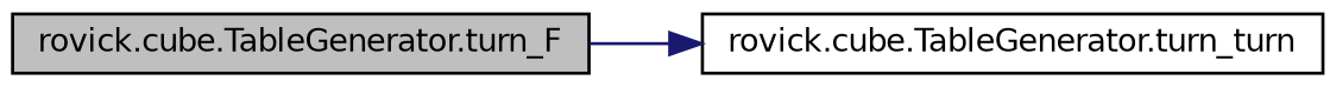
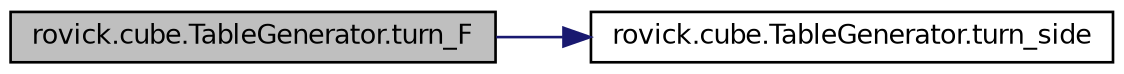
  digraph {
    rankdir=LR
    node [color=black fontname=Helvetica fontsize=10 shape=record style=filled]
    n1 [fillcolor=grey75 fontcolor=black height=0.2 label="rovick.cube.TableGenerator.turn_F" width=0.4]
-   n2 [fillcolor=white height=0.2 label="rovick.cube.TableGenerator.turn_turn" width=0.4]
+   n2 [fillcolor=white height=0.2 label="rovick.cube.TableGenerator.turn_side" width=0.4]
    n1 -> n2 [color=midnightblue fontname=Helvetica fontsize=10 labelfontname=Helvetica labelfontsize=10 style=solid]
  }
